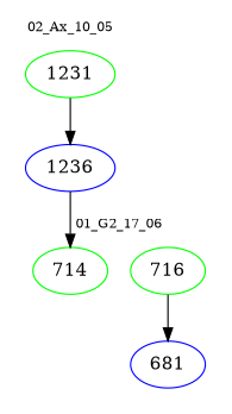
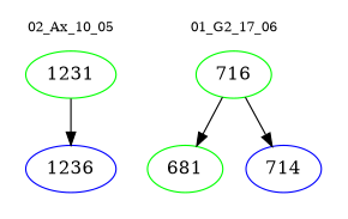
  digraph {
    node [color=blue]
    edge [color=black]
    n1 [color=green label=1231]
    n2 [label=1236]
    n3 [color=green label=716]
-   n4 [label=681]
-   n5 [color=green label=714]
+   n4 [color=green label=681]
+   n5 [label=714]
    subgraph cluster_1 {
      color=white
      fontsize=10
      label="02_Ax_10_05"
      n1
      n2
    }
    subgraph cluster_2 {
      color=white
      fontsize=10
      label="01_G2_17_06"
      n3
      n4
      n5
    }
    n1 -> n2
    n3 -> n4
-   n2 -> n5
+   n3 -> n5
  }
